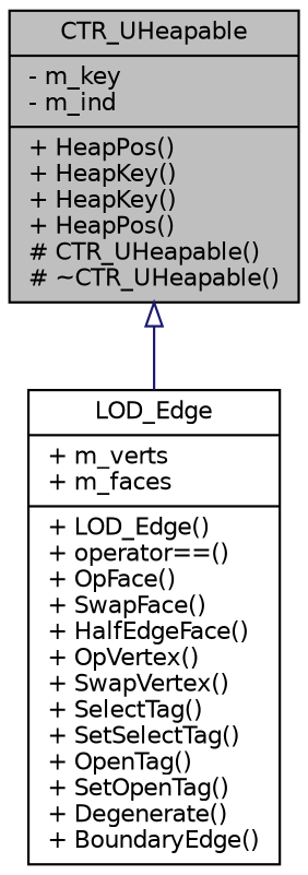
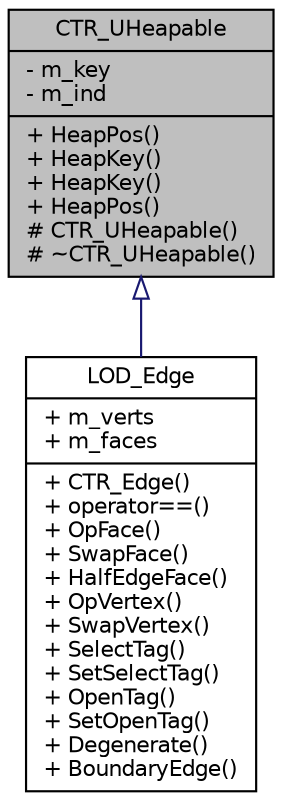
  digraph {
    node [color=black fontname=Helvetica fontsize=10 shape=record style=filled]
    n1 [fillcolor=grey75 fontcolor=black height=0.2 label="{CTR_UHeapable\n|- m_key\l- m_ind\l|+ HeapPos()\l+ HeapKey()\l+ HeapKey()\l+ HeapPos()\l# CTR_UHeapable()\l# ~CTR_UHeapable()\l}" width=0.4]
-   n2 [fillcolor=white height=0.2 label="{LOD_Edge\n|+ m_verts\l+ m_faces\l|+ LOD_Edge()\l+ operator==()\l+ OpFace()\l+ SwapFace()\l+ HalfEdgeFace()\l+ OpVertex()\l+ SwapVertex()\l+ SelectTag()\l+ SetSelectTag()\l+ OpenTag()\l+ SetOpenTag()\l+ Degenerate()\l+ BoundaryEdge()\l}" width=0.4]
+   n2 [fillcolor=white height=0.2 label="{LOD_Edge\n|+ m_verts\l+ m_faces\l|+ CTR_Edge()\l+ operator==()\l+ OpFace()\l+ SwapFace()\l+ HalfEdgeFace()\l+ OpVertex()\l+ SwapVertex()\l+ SelectTag()\l+ SetSelectTag()\l+ OpenTag()\l+ SetOpenTag()\l+ Degenerate()\l+ BoundaryEdge()\l}" width=0.4]
    n1 -> n2 [arrowtail=empty color=midnightblue dir=back fontname=Helvetica fontsize=10 labelfontname=Helvetica labelfontsize=10 style=solid]
  }
